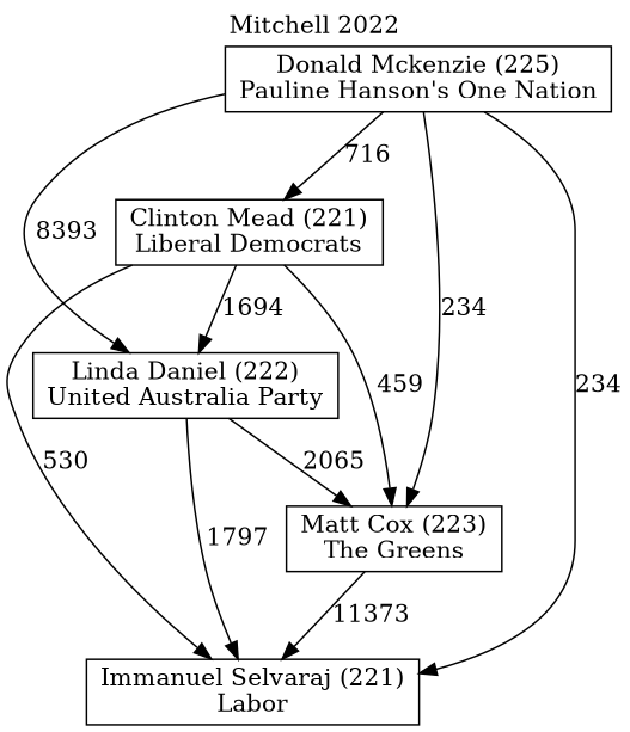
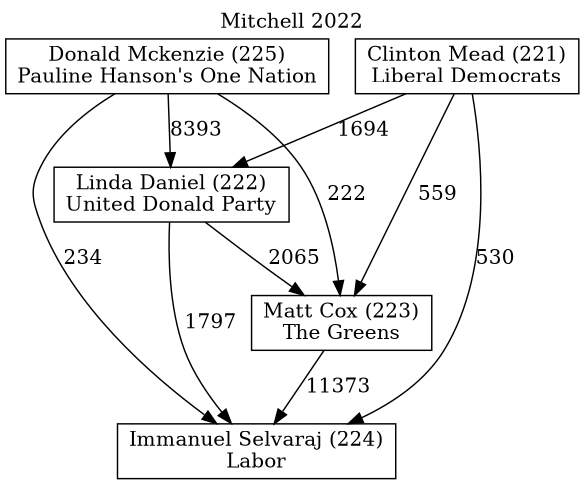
  digraph {
    label="Mitchell 2022"
    labelloc=t
    mclimit=10
    node [shape=box]
    n1 [label="Clinton Mead (221)\nLiberal Democrats"]
-   n2 [label="Linda Daniel (222)\nUnited Australia Party"]
+   n2 [label="Linda Daniel (222)\nUnited Donald Party"]
    n3 [label="Matt Cox (223)\nThe Greens"]
-   n4 [label="Immanuel Selvaraj (221)\nLabor"]
+   n4 [label="Immanuel Selvaraj (224)\nLabor"]
    n5 [label="Donald Mckenzie (225)\nPauline Hanson's One Nation"]
    n1 -> n2 [label=1694]
-   n1 -> n3 [label=459]
+   n1 -> n3 [label=559]
    n1 -> n4 [label=530]
    n2 -> n3 [label=2065]
    n2 -> n4 [label=1797]
    n3 -> n4 [label=11373]
-   n5 -> n1 [label=716]
    n5 -> n2 [label=8393]
-   n5 -> n3 [label=234]
+   n5 -> n3 [label=222]
    n5 -> n4 [label=234]
  }
